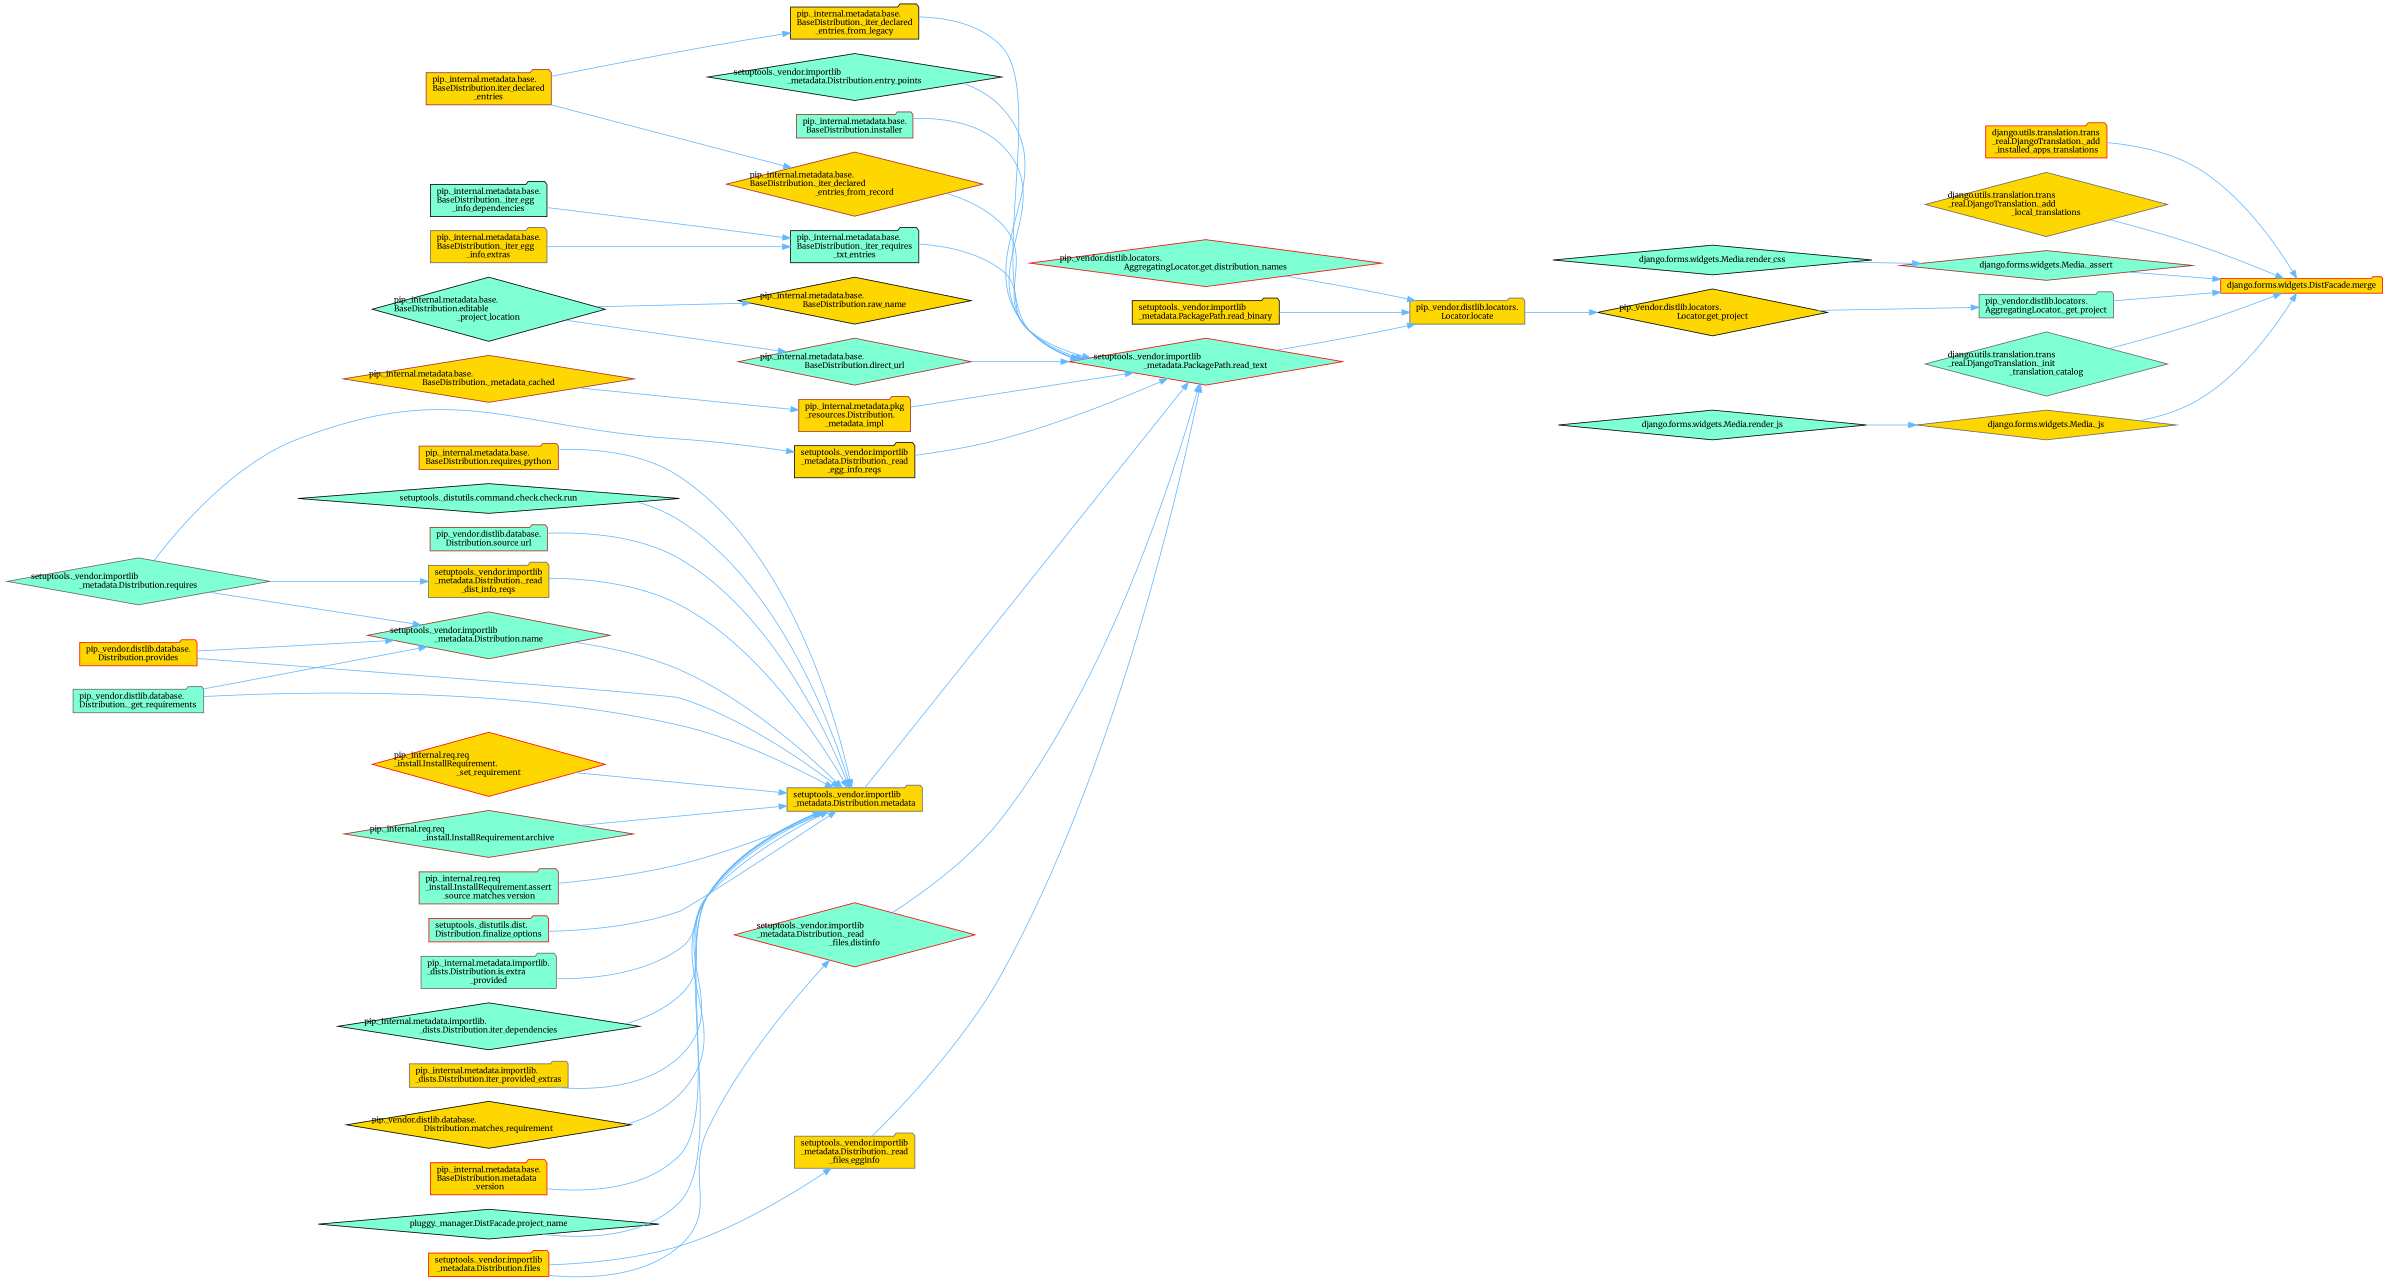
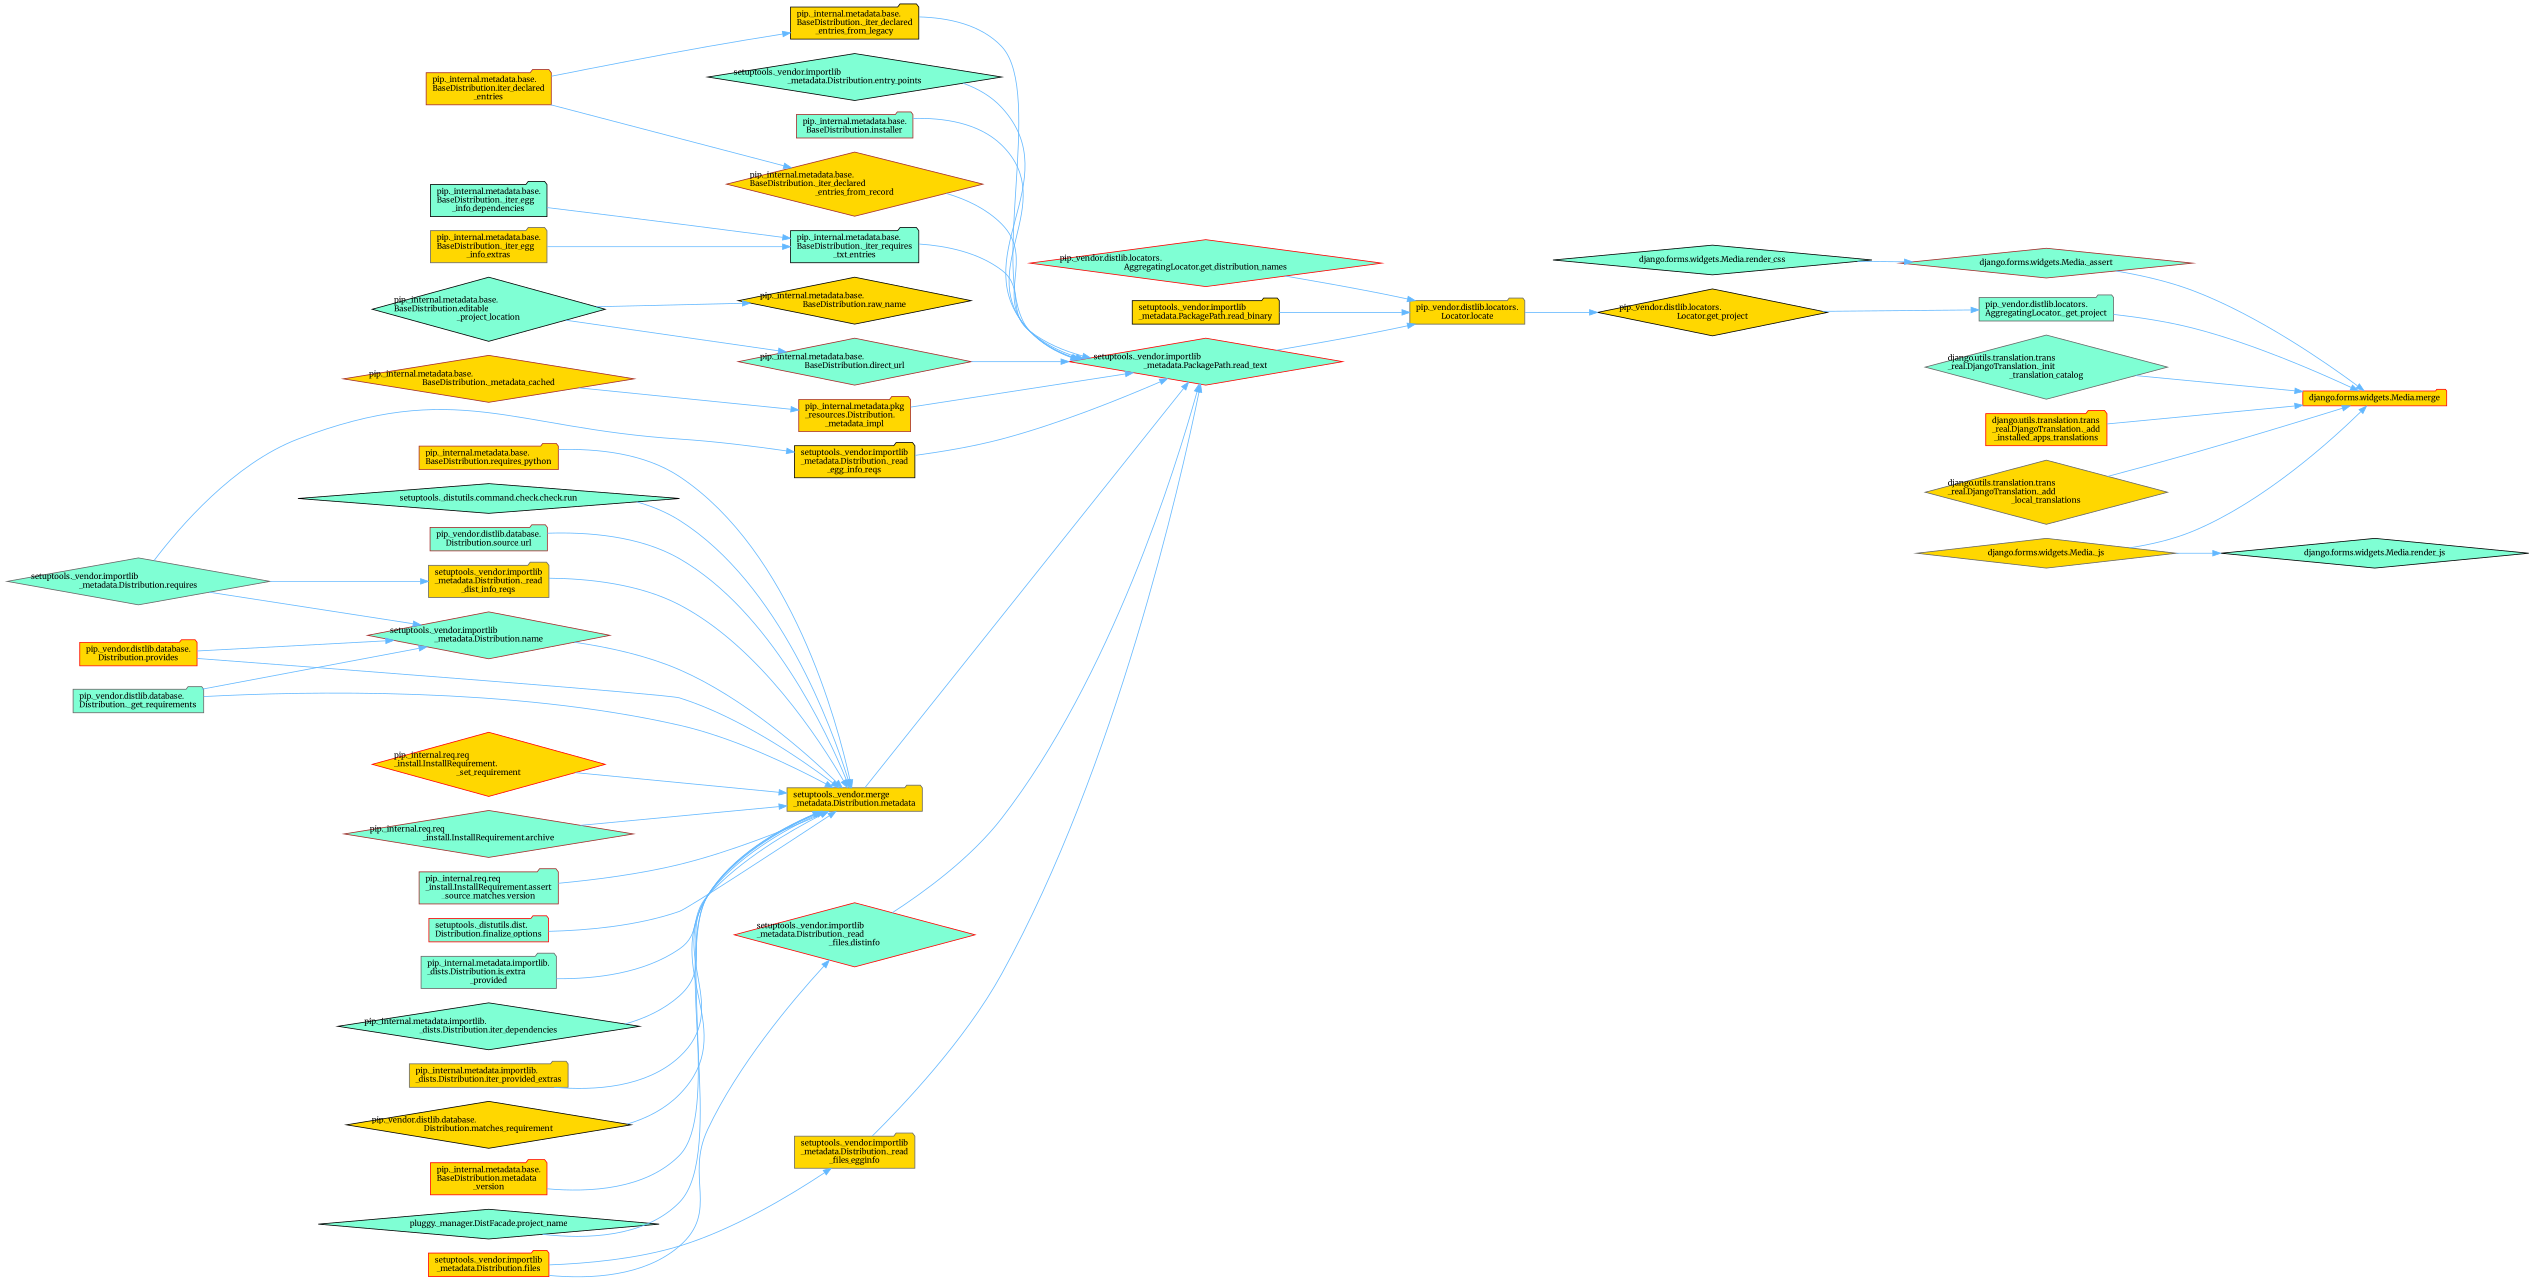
  digraph {
    fontname=Merriweather
    rankdir=RL
    node [color=black fillcolor=gold fontname=Merriweather fontsize=10 shape=folder style=filled]
    edge [color=steelblue1 dir=back fontname=Merriweather fontsize=10 labelfontname=Helvetica labelfontsize=10 style=solid]
-   n1 [color=red fontcolor=black height=0.2 label="django.forms.widgets.DistFacade.merge" width=0.4]
+   n1 [color=red fontcolor=black height=0.2 label="django.forms.widgets.Media.merge" width=0.4]
    n2 [color=red height=0.2 label="django.utils.translation.trans\l_real.DjangoTranslation._add\l_installed_apps_translations" width=0.4]
    n3 [color=gray40 height=0.2 label="django.utils.translation.trans\l_real.DjangoTranslation._add\l_local_translations" shape=diamond width=0.4]
    n4 [color=brown fillcolor=aquamarine height=0.2 label="django.forms.widgets.Media._assert" shape=diamond width=0.4]
    n5 [color=gray40 fillcolor=aquamarine height=0.2 label="pip._vendor.distlib.locators.\lAggregatingLocator._get_project" width=0.4]
    n6 [color=gray40 fillcolor=aquamarine height=0.2 label="django.utils.translation.trans\l_real.DjangoTranslation._init\l_translation_catalog" shape=diamond width=0.4]
    n7 [color=gray40 height=0.2 label="django.forms.widgets.Media._js" shape=diamond width=0.4]
    n8 [fillcolor=aquamarine height=0.2 label="django.forms.widgets.Media.render_css" shape=diamond width=0.4]
    n9 [height=0.2 label="pip._vendor.distlib.locators.\lLocator.get_project" shape=diamond width=0.4]
    n10 [fillcolor=aquamarine height=0.2 label="django.forms.widgets.Media.render_js" shape=diamond width=0.4]
    n11 [color=gray40 height=0.2 label="pip._vendor.distlib.locators.\lLocator.locate" width=0.4]
    n12 [color=red fillcolor=aquamarine height=0.2 label="pip._vendor.distlib.locators.\lAggregatingLocator.get_distribution_names" shape=diamond width=0.4]
    n13 [height=0.2 label="setuptools._vendor.importlib\l_metadata.PackagePath.read_binary" width=0.4]
    n14 [color=red fillcolor=aquamarine height=0.2 label="setuptools._vendor.importlib\l_metadata.PackagePath.read_text" shape=diamond width=0.4]
    n15 [height=0.2 label="pip._internal.metadata.base.\lBaseDistribution._iter_declared\l_entries_from_legacy" width=0.4]
    n16 [color=brown height=0.2 label="pip._internal.metadata.base.\lBaseDistribution._iter_declared\l_entries_from_record" shape=diamond width=0.4]
    n17 [fillcolor=aquamarine height=0.2 label="pip._internal.metadata.base.\lBaseDistribution._iter_requires\l_txt_entries" width=0.4]
    n18 [color=brown height=0.2 label="pip._internal.metadata.pkg\l_resources.Distribution.\l_metadata_impl" width=0.4]
    n19 [height=0.2 label="setuptools._vendor.importlib\l_metadata.Distribution._read\l_egg_info_reqs" width=0.4]
    n20 [color=red fillcolor=aquamarine height=0.2 label="setuptools._vendor.importlib\l_metadata.Distribution._read\l_files_distinfo" shape=diamond width=0.4]
    n21 [color=gray40 height=0.2 label="setuptools._vendor.importlib\l_metadata.Distribution._read\l_files_egginfo" width=0.4]
    n22 [color=brown fillcolor=aquamarine height=0.2 label="pip._internal.metadata.base.\lBaseDistribution.direct_url" shape=diamond width=0.4]
    n23 [fillcolor=aquamarine height=0.2 label="setuptools._vendor.importlib\l_metadata.Distribution.entry_points" shape=diamond width=0.4]
    n24 [color=brown fillcolor=aquamarine height=0.2 label="pip._internal.metadata.base.\lBaseDistribution.installer" width=0.4]
-   n25 [color=gray40 height=0.2 label="setuptools._vendor.importlib\l_metadata.Distribution.metadata" width=0.4]
+   n25 [color=gray40 height=0.2 label="setuptools._vendor.merge\l_metadata.Distribution.metadata" width=0.4]
    n26 [color=brown height=0.2 label="pip._internal.metadata.base.\lBaseDistribution.iter_declared\l_entries" width=0.4]
    n27 [fillcolor=aquamarine height=0.2 label="pip._internal.metadata.base.\lBaseDistribution._iter_egg\l_info_dependencies" width=0.4]
    n28 [color=gray40 height=0.2 label="pip._internal.metadata.base.\lBaseDistribution._iter_egg\l_info_extras" width=0.4]
    n29 [color=brown height=0.2 label="pip._internal.metadata.base.\lBaseDistribution._metadata_cached" shape=diamond width=0.4]
    n30 [color=gray40 fillcolor=aquamarine height=0.2 label="setuptools._vendor.importlib\l_metadata.Distribution.requires" shape=diamond width=0.4]
    n31 [color=red height=0.2 label="setuptools._vendor.importlib\l_metadata.Distribution.files" width=0.4]
    n32 [fillcolor=aquamarine height=0.2 label="pip._internal.metadata.base.\lBaseDistribution.editable\l_project_location" shape=diamond width=0.4]
    n33 [color=gray40 fillcolor=aquamarine height=0.2 label="pip._vendor.distlib.database.\lDistribution._get_requirements" width=0.4]
    n34 [color=gray40 height=0.2 label="setuptools._vendor.importlib\l_metadata.Distribution._read\l_dist_info_reqs" width=0.4]
    n35 [color=red height=0.2 label="pip._internal.req.req\l_install.InstallRequirement.\l_set_requirement" shape=diamond width=0.4]
    n36 [color=brown fillcolor=aquamarine height=0.2 label="pip._internal.req.req\l_install.InstallRequirement.archive" shape=diamond width=0.4]
    n37 [color=brown fillcolor=aquamarine height=0.2 label="pip._internal.req.req\l_install.InstallRequirement.assert\l_source_matches_version" width=0.4]
    n38 [color=red fillcolor=aquamarine height=0.2 label="setuptools._distutils.dist.\lDistribution.finalize_options" width=0.4]
    n39 [color=gray40 fillcolor=aquamarine height=0.2 label="pip._internal.metadata.importlib.\l_dists.Distribution.is_extra\l_provided" width=0.4]
    n40 [fillcolor=aquamarine height=0.2 label="pip._internal.metadata.importlib.\l_dists.Distribution.iter_dependencies" shape=diamond width=0.4]
    n41 [color=gray40 height=0.2 label="pip._internal.metadata.importlib.\l_dists.Distribution.iter_provided_extras" width=0.4]
    n42 [height=0.2 label="pip._vendor.distlib.database.\lDistribution.matches_requirement" shape=diamond width=0.4]
    n43 [color=red height=0.2 label="pip._internal.metadata.base.\lBaseDistribution.metadata\l_version" width=0.4]
    n44 [color=brown fillcolor=aquamarine height=0.2 label="setuptools._vendor.importlib\l_metadata.Distribution.name" shape=diamond width=0.4]
    n45 [color=red height=0.2 label="pip._vendor.distlib.database.\lDistribution.provides" width=0.4]
    n46 [fillcolor=aquamarine height=0.2 label="pluggy._manager.DistFacade.project_name" shape=diamond width=0.4]
    n47 [color=brown height=0.2 label="pip._internal.metadata.base.\lBaseDistribution.requires_python" width=0.4]
    n48 [fillcolor=aquamarine height=0.2 label="setuptools._distutils.command.check.check.run" shape=diamond width=0.4]
    n49 [color=brown fillcolor=aquamarine height=0.2 label="pip._vendor.distlib.database.\lDistribution.source_url" width=0.4]
    n50 [height=0.2 label="pip._internal.metadata.base.\lBaseDistribution.raw_name" shape=diamond width=0.4]
    n1 -> n2
    n1 -> n3
    n1 -> n4
    n1 -> n5
    n1 -> n6
    n1 -> n7
    n4 -> n8
    n5 -> n9
-   n7 -> n10
+   n10 -> n7
    n9 -> n11
    n11 -> n12
    n11 -> n13
    n11 -> n14
    n14 -> n15
    n14 -> n16
    n14 -> n17
    n14 -> n18
    n14 -> n19
    n14 -> n20
    n14 -> n21
    n14 -> n22
    n14 -> n23
    n14 -> n24
    n14 -> n25
    n15 -> n26
    n16 -> n26
    n17 -> n27
    n17 -> n28
    n18 -> n29
    n19 -> n30
    n20 -> n31
    n21 -> n31
    n22 -> n32
    n25 -> n33
    n25 -> n34
    n25 -> n35
    n25 -> n36
    n25 -> n37
    n25 -> n38
    n25 -> n39
    n25 -> n40
    n25 -> n41
    n25 -> n42
    n25 -> n43
    n25 -> n44
    n25 -> n45
    n25 -> n46
    n25 -> n47
    n25 -> n48
    n25 -> n49
    n34 -> n30
    n44 -> n30
    n44 -> n33
    n44 -> n45
    n50 -> n32
  }
